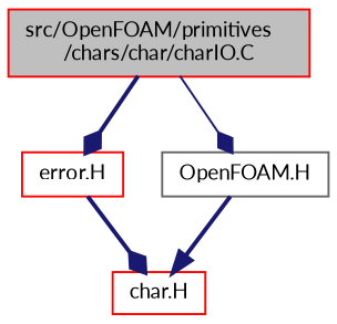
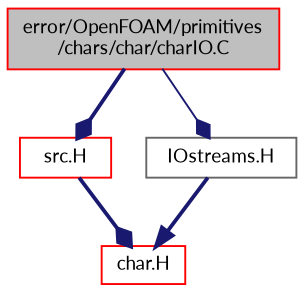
  digraph {
    fontname=Lato
    node [color=red fontname=Lato fontsize=10 shape=record]
    edge [arrowhead=diamond color=midnightblue fontname=Lato fontsize=10 labelfontname=FreeSans labelfontsize=10 style=bold]
-   n1 [fillcolor=grey75 fontcolor=black height=0.2 label="src/OpenFOAM/primitives\l/chars/char/charIO.C" style=filled width=0.4]
-   n2 [height=0.2 label="error.H" width=0.4]
-   n3 [color=gray40 height=0.2 label="OpenFOAM.H" width=0.4]
+   n1 [fillcolor=grey75 fontcolor=black height=0.2 label="error/OpenFOAM/primitives\l/chars/char/charIO.C" style=filled width=0.4]
+   n2 [height=0.2 label="src.H" width=0.4]
+   n3 [color=gray40 height=0.2 label="IOstreams.H" width=0.4]
    n4 [height=0.2 label="char.H" width=0.4]
    n1 -> n2
    n1 -> n3 [style=solid]
    n2 -> n4
    n3 -> n4 [arrowhead=normal]
  }
